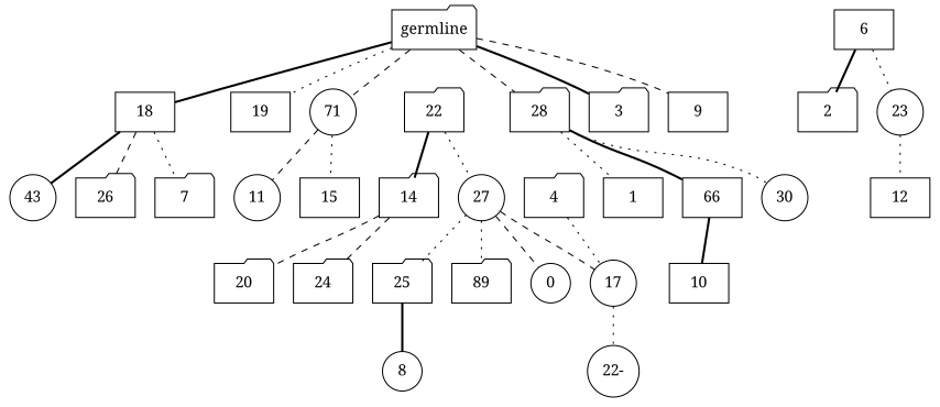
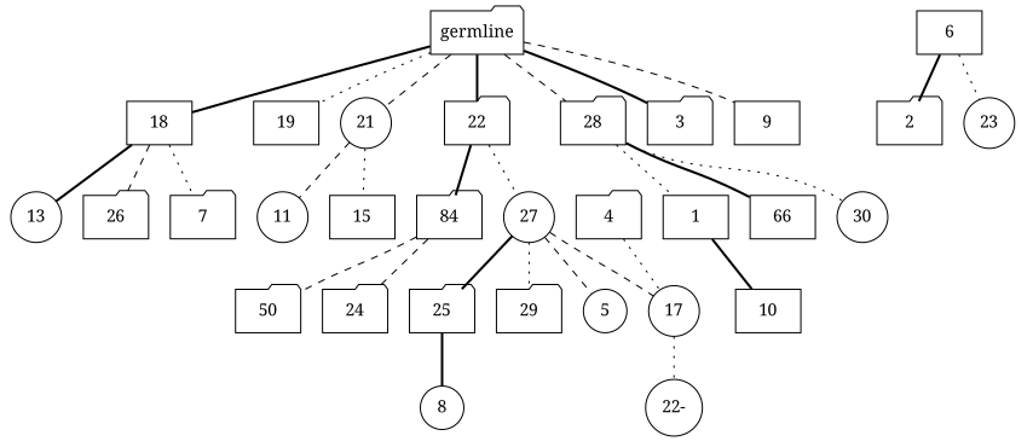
  graph {
    fontname="Noto Serif"
    node [fontname="Noto Serif" shape=folder]
    edge [fontname="Noto Serif" style=dotted]
    n1 [label=germline]
    n2 [label=18 shape=box]
    n3 [label=19 shape=box]
-   n4 [label=71 shape=circle]
+   n4 [label=21 shape=circle]
    n5 [label=22]
    n6 [label=28]
    n7 [label=3]
    n8 [label=9 shape=box]
-   n9 [label=43 shape=circle]
+   n9 [label=13 shape=circle]
    n10 [label=26]
    n11 [label=7]
    n12 [label=11 shape=circle]
    n13 [label=15 shape=box]
-   n14 [label=14]
+   n14 [label=84]
    n15 [label=27 shape=circle]
    n16 [label=1 shape=box]
    n17 [label=66 shape=box]
    n18 [label=30 shape=circle]
-   n19 [label=20]
+   n19 [label=50]
    n20 [label=24]
    n21 [label=25]
-   n22 [label=89]
-   n23 [label=0 shape=circle]
+   n22 [label=29]
+   n23 [label=5 shape=circle]
    n24 [label=17 shape=circle]
    n25 [label=4]
    n26 [label=8 shape=circle]
    n27 [label=6 shape=box]
    n28 [label=2]
    n29 [label=23 shape=circle]
-   n30 [label=12 shape=box]
    n31 [label="22-" shape=circle]
    n32 [label=10 shape=box]
    n1 -- n2 [style=bold]
    n1 -- n3
    n1 -- n4 [style=dashed]
+   n1 -- n5 [style=bold]
    n1 -- n6 [style=dashed]
    n1 -- n7 [style=bold]
    n1 -- n8 [style=dashed]
    n2 -- n9 [style=bold]
    n2 -- n10 [style=dashed]
    n2 -- n11
    n4 -- n12 [style=dashed]
    n4 -- n13
    n5 -- n14 [style=bold]
    n5 -- n15
    n6 -- n16
    n6 -- n17 [style=bold]
    n6 -- n18
    n14 -- n19 [style=dashed]
    n14 -- n20 [style=dashed]
-   n15 -- n21
+   n15 -- n21 [style=bold]
    n15 -- n22
    n15 -- n23 [style=dashed]
    n15 -- n24 [style=dashed]
-   n17 -- n32 [style=bold]
+   n16 -- n32 [style=bold]
    n21 -- n26 [style=bold]
    n24 -- n31
    n25 -- n24
    n27 -- n28 [style=bold]
    n27 -- n29
-   n29 -- n30
  }
